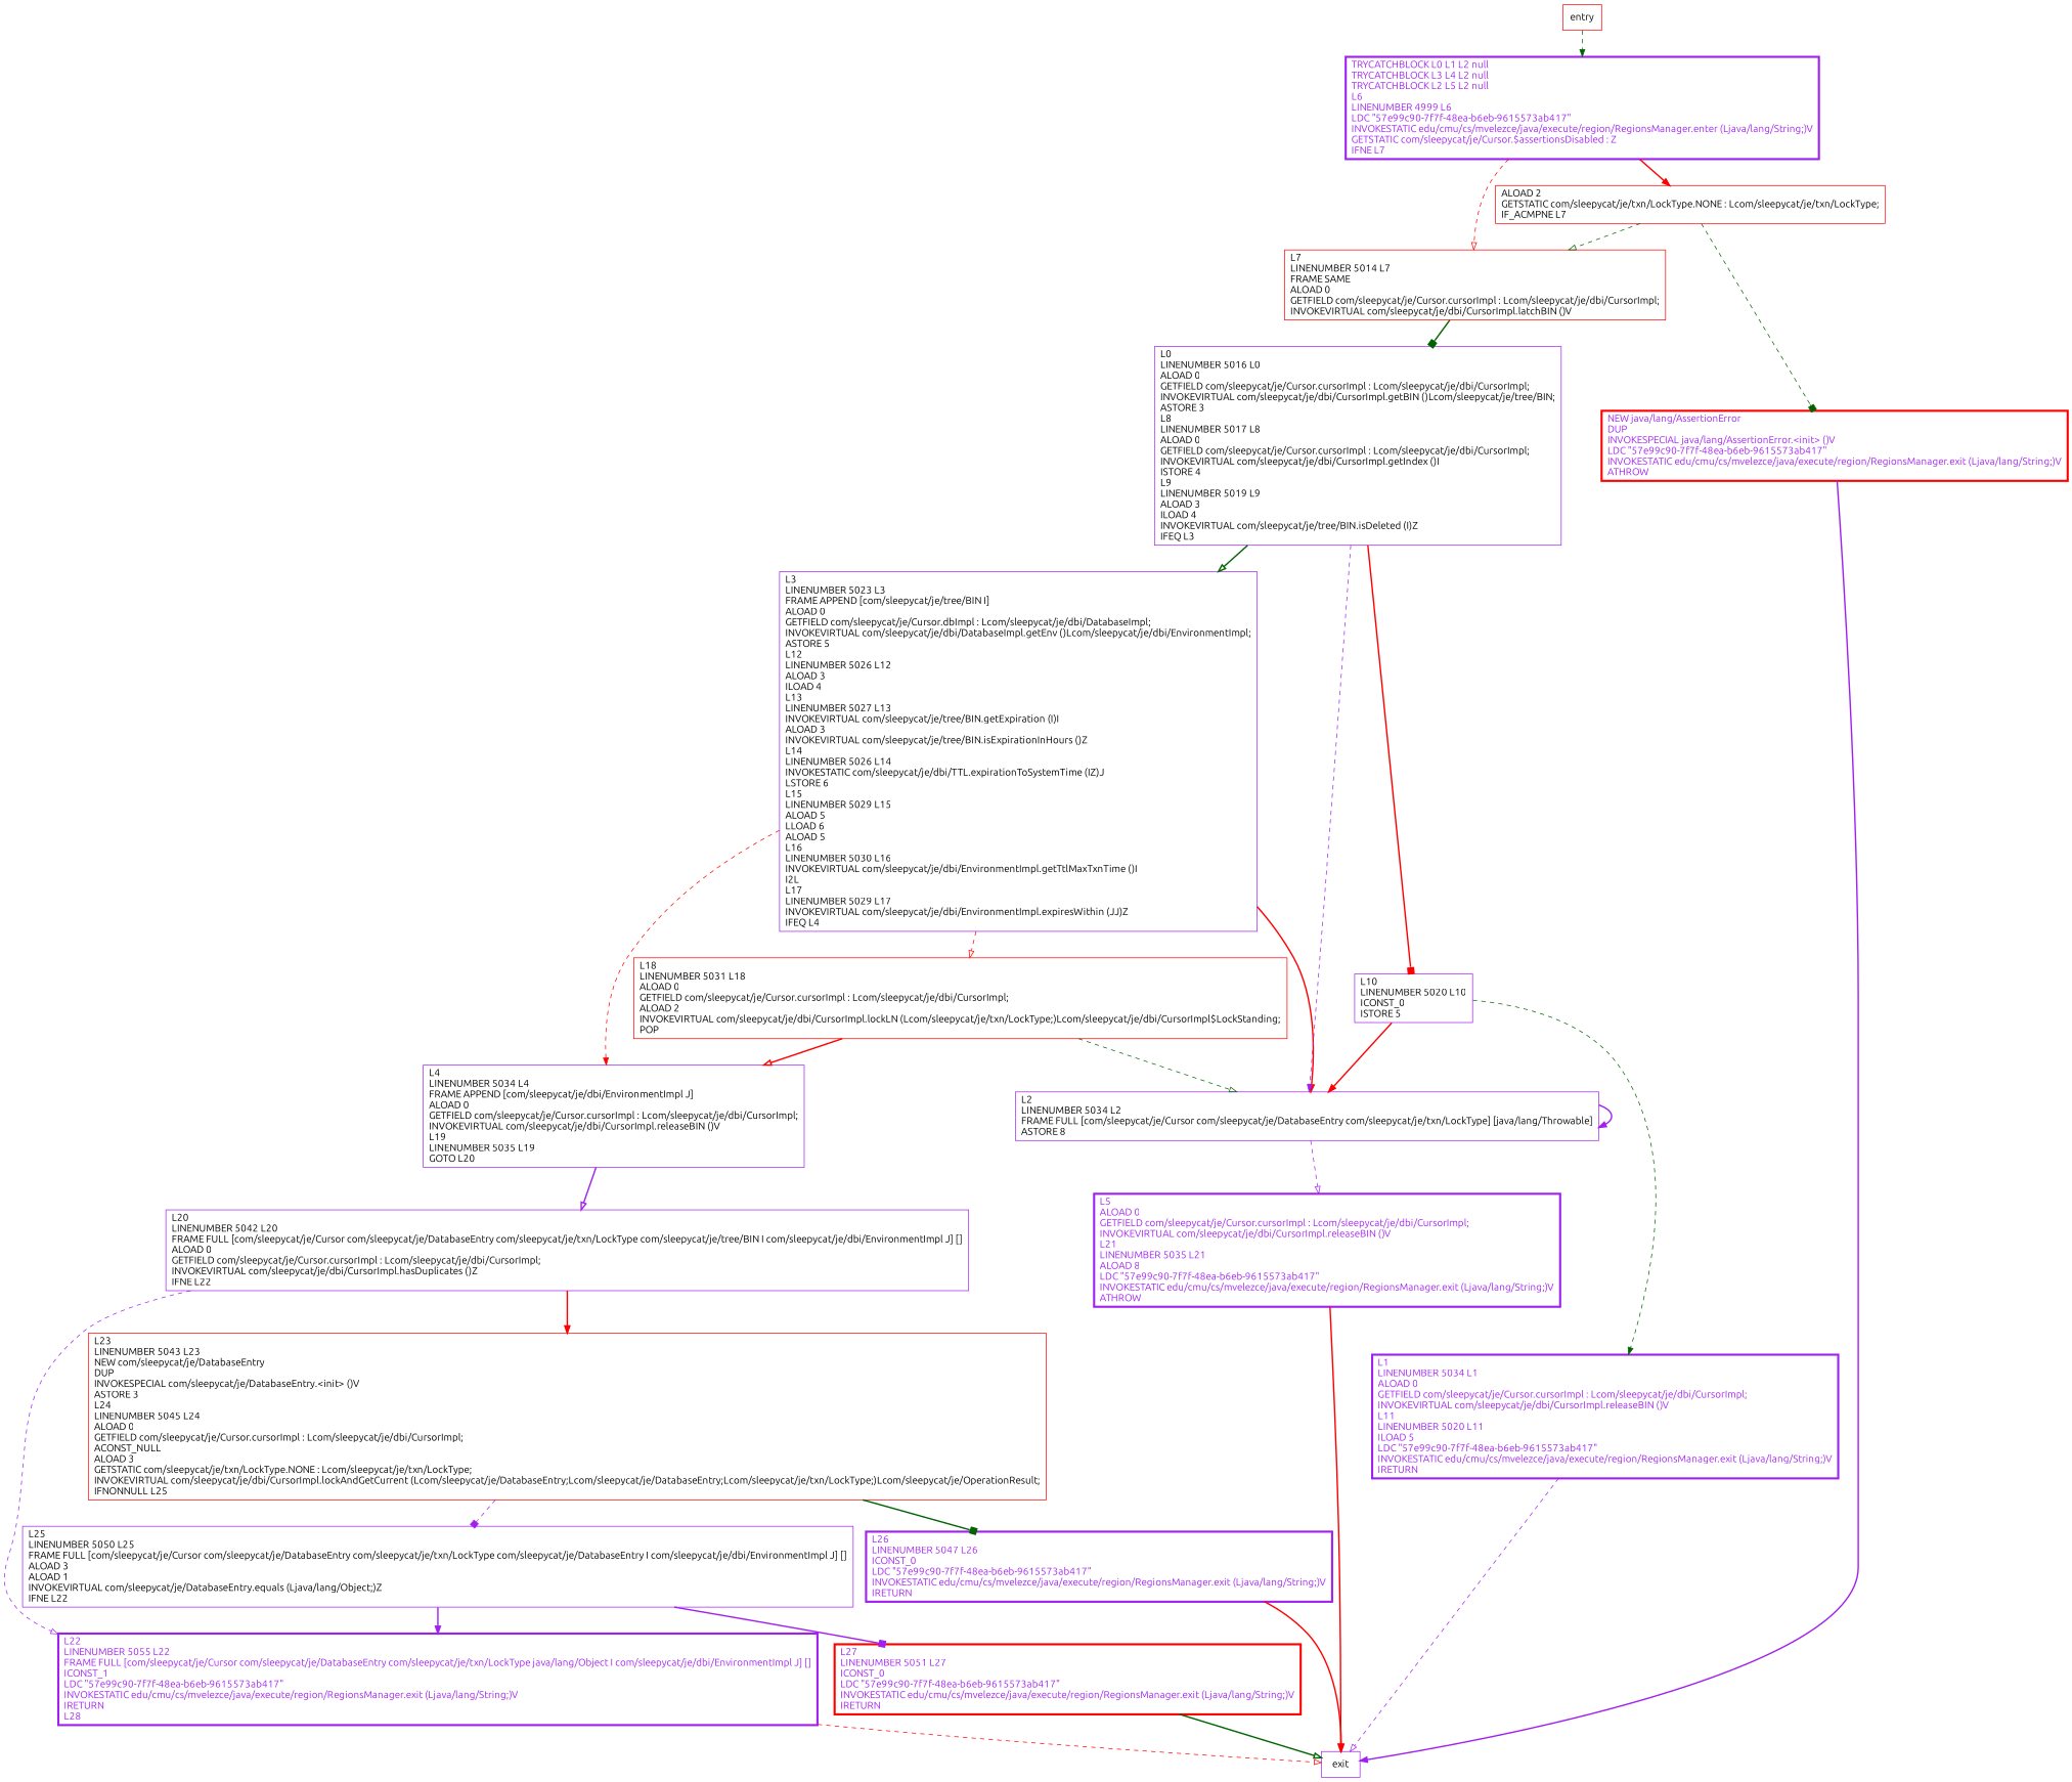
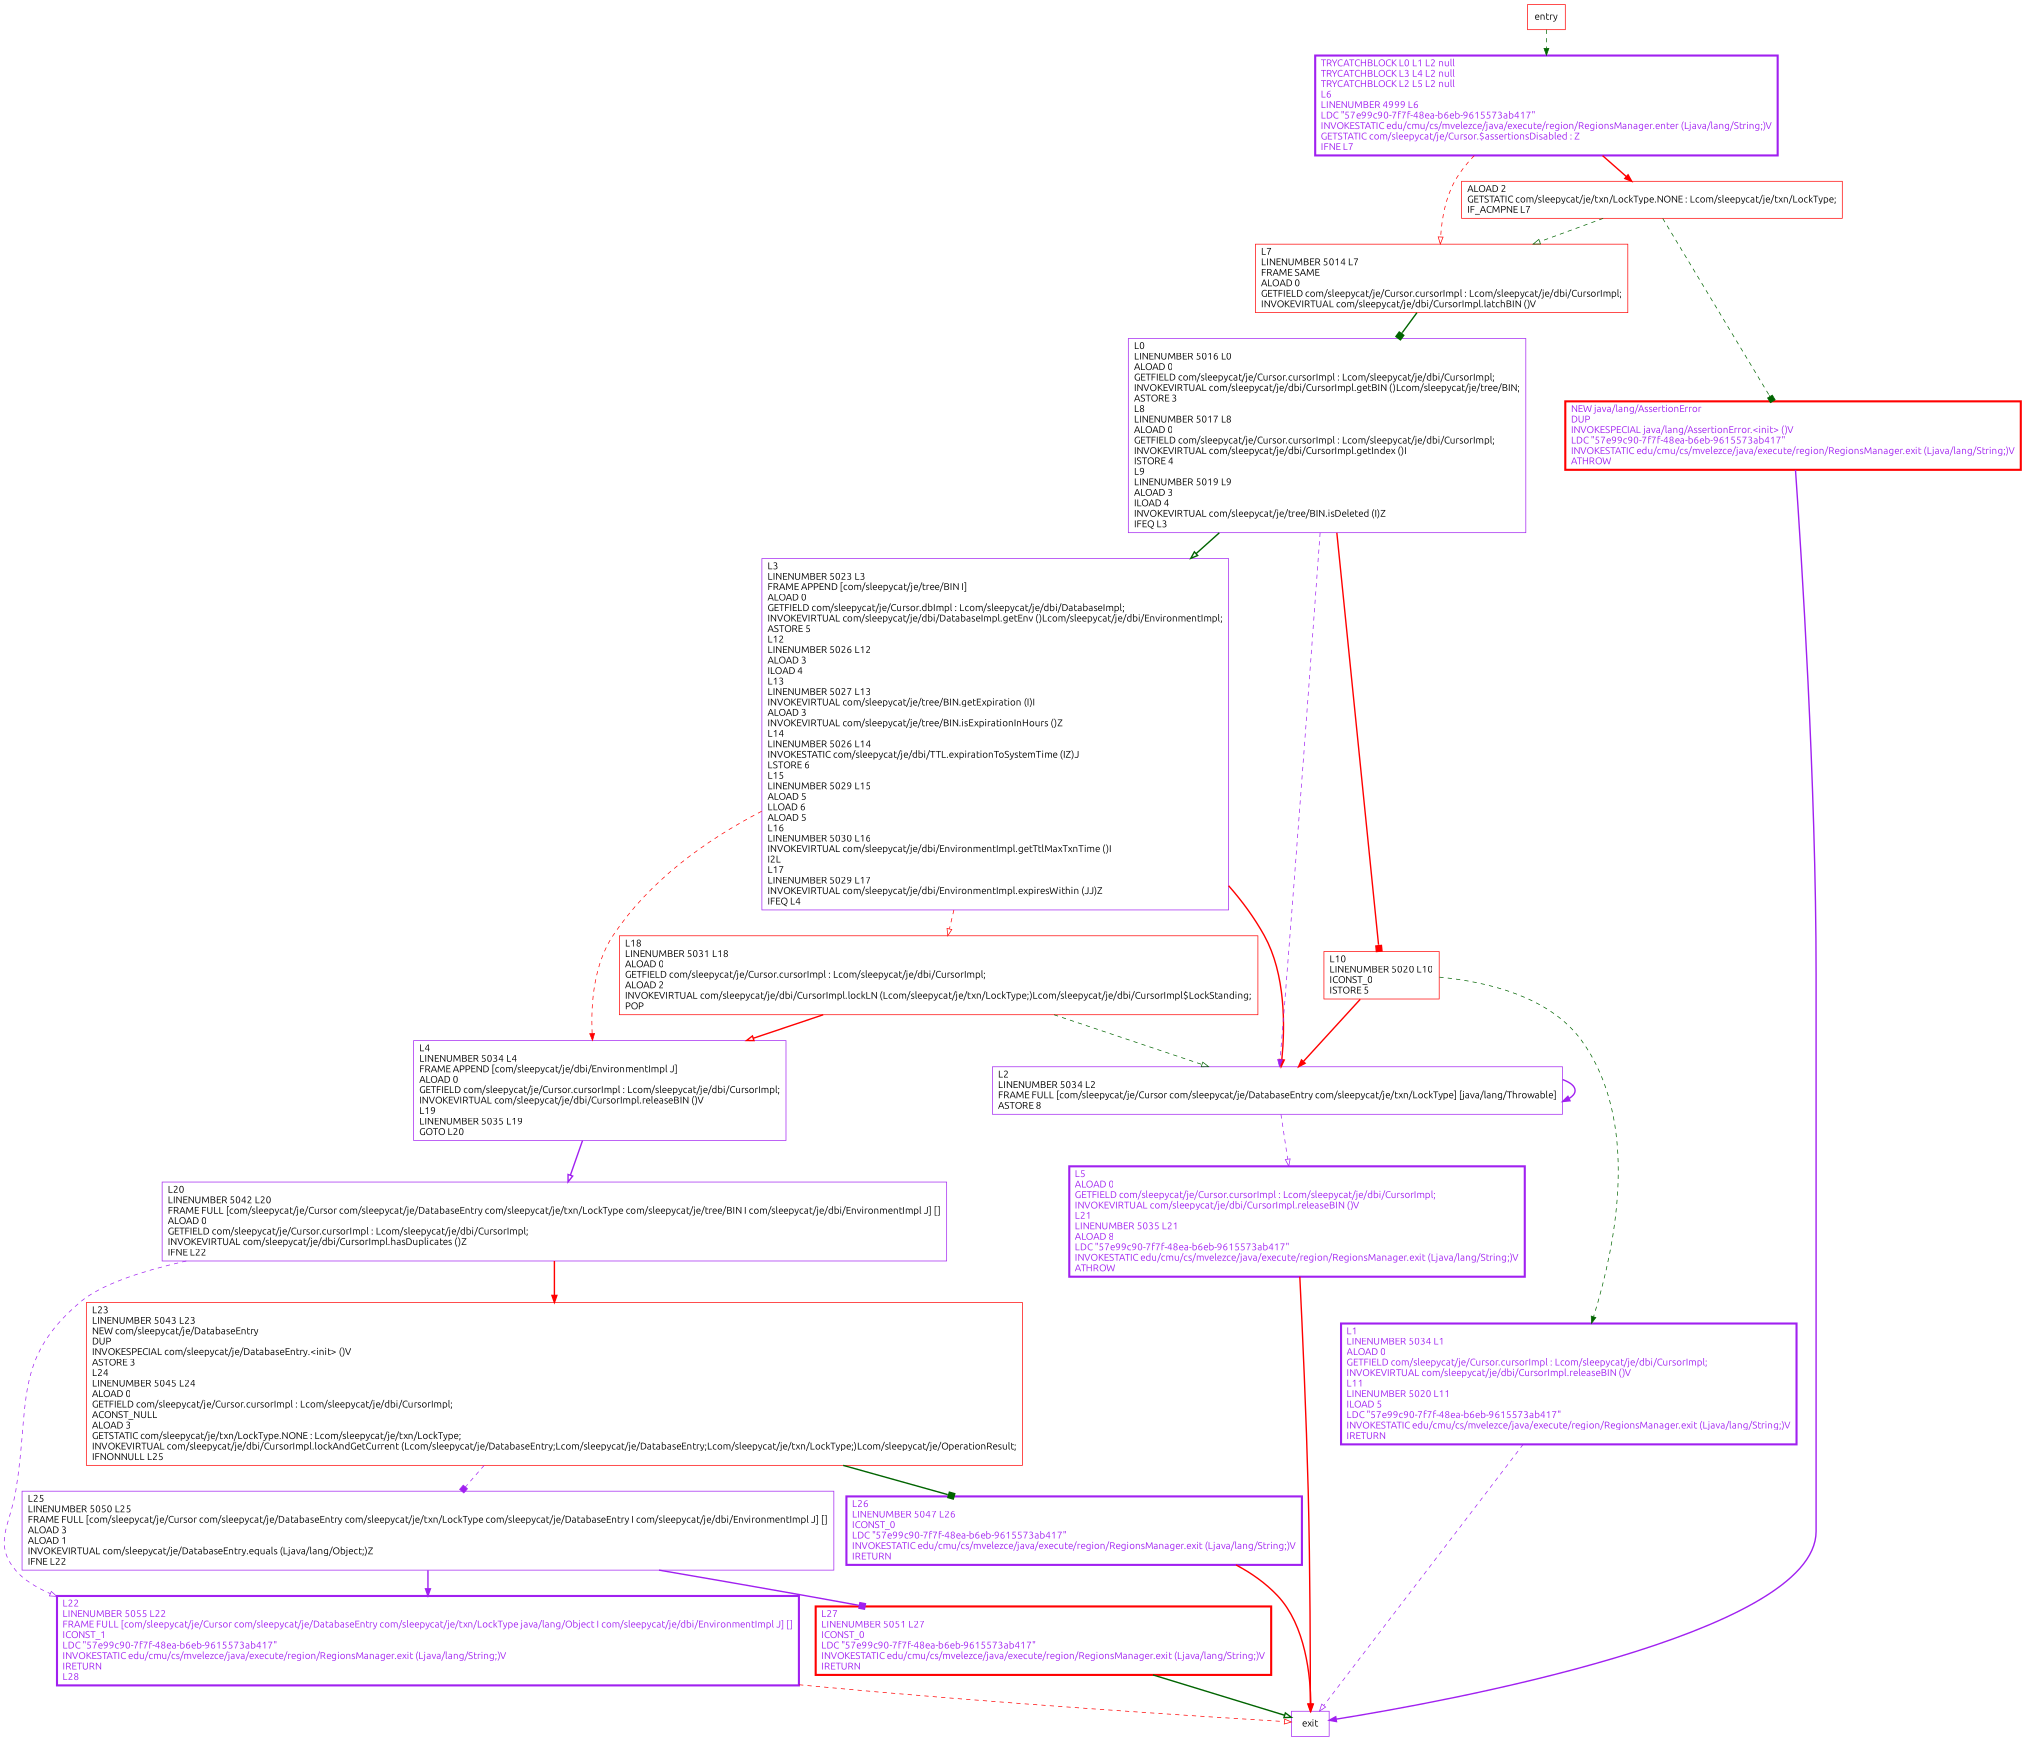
  digraph {
    fontname=Ubuntu
    node [shape=record color=purple fontname=Ubuntu]
    edge [color=red style=bold arrowhead=normal fontname=Ubuntu]
    n1 [label="L2\lLINENUMBER 5034 L2\lFRAME FULL [com/sleepycat/je/Cursor com/sleepycat/je/DatabaseEntry com/sleepycat/je/txn/LockType] [java/lang/Throwable]\lASTORE 8\l"]
    n2 [fontcolor=purple label="L5\lALOAD 0\lGETFIELD com/sleepycat/je/Cursor.cursorImpl : Lcom/sleepycat/je/dbi/CursorImpl;\lINVOKEVIRTUAL com/sleepycat/je/dbi/CursorImpl.releaseBIN ()V\lL21\lLINENUMBER 5035 L21\lALOAD 8\lLDC \"57e99c90-7f7f-48ea-b6eb-9615573ab417\"\lINVOKESTATIC edu/cmu/cs/mvelezce/java/execute/region/RegionsManager.exit (Ljava/lang/String;)V\lATHROW\l" penwidth=3]
    n3 [label="L20\lLINENUMBER 5042 L20\lFRAME FULL [com/sleepycat/je/Cursor com/sleepycat/je/DatabaseEntry com/sleepycat/je/txn/LockType com/sleepycat/je/tree/BIN I com/sleepycat/je/dbi/EnvironmentImpl J] []\lALOAD 0\lGETFIELD com/sleepycat/je/Cursor.cursorImpl : Lcom/sleepycat/je/dbi/CursorImpl;\lINVOKEVIRTUAL com/sleepycat/je/dbi/CursorImpl.hasDuplicates ()Z\lIFNE L22\l"]
    n4 [label="L23\lLINENUMBER 5043 L23\lNEW com/sleepycat/je/DatabaseEntry\lDUP\lINVOKESPECIAL com/sleepycat/je/DatabaseEntry.\<init\> ()V\lASTORE 3\lL24\lLINENUMBER 5045 L24\lALOAD 0\lGETFIELD com/sleepycat/je/Cursor.cursorImpl : Lcom/sleepycat/je/dbi/CursorImpl;\lACONST_NULL\lALOAD 3\lGETSTATIC com/sleepycat/je/txn/LockType.NONE : Lcom/sleepycat/je/txn/LockType;\lINVOKEVIRTUAL com/sleepycat/je/dbi/CursorImpl.lockAndGetCurrent (Lcom/sleepycat/je/DatabaseEntry;Lcom/sleepycat/je/DatabaseEntry;Lcom/sleepycat/je/txn/LockType;)Lcom/sleepycat/je/OperationResult;\lIFNONNULL L25\l" color=red]
    n5 [fontcolor=purple label="L22\lLINENUMBER 5055 L22\lFRAME FULL [com/sleepycat/je/Cursor com/sleepycat/je/DatabaseEntry com/sleepycat/je/txn/LockType java/lang/Object I com/sleepycat/je/dbi/EnvironmentImpl J] []\lICONST_1\lLDC \"57e99c90-7f7f-48ea-b6eb-9615573ab417\"\lINVOKESTATIC edu/cmu/cs/mvelezce/java/execute/region/RegionsManager.exit (Ljava/lang/String;)V\lIRETURN\lL28\l" penwidth=3]
    n6 [label="L18\lLINENUMBER 5031 L18\lALOAD 0\lGETFIELD com/sleepycat/je/Cursor.cursorImpl : Lcom/sleepycat/je/dbi/CursorImpl;\lALOAD 2\lINVOKEVIRTUAL com/sleepycat/je/dbi/CursorImpl.lockLN (Lcom/sleepycat/je/txn/LockType;)Lcom/sleepycat/je/dbi/CursorImpl$LockStanding;\lPOP\l" color=red]
    n7 [label="L4\lLINENUMBER 5034 L4\lFRAME APPEND [com/sleepycat/je/dbi/EnvironmentImpl J]\lALOAD 0\lGETFIELD com/sleepycat/je/Cursor.cursorImpl : Lcom/sleepycat/je/dbi/CursorImpl;\lINVOKEVIRTUAL com/sleepycat/je/dbi/CursorImpl.releaseBIN ()V\lL19\lLINENUMBER 5035 L19\lGOTO L20\l"]
    n8 [label="ALOAD 2\lGETSTATIC com/sleepycat/je/txn/LockType.NONE : Lcom/sleepycat/je/txn/LockType;\lIF_ACMPNE L7\l" color=red]
    n9 [label="L7\lLINENUMBER 5014 L7\lFRAME SAME\lALOAD 0\lGETFIELD com/sleepycat/je/Cursor.cursorImpl : Lcom/sleepycat/je/dbi/CursorImpl;\lINVOKEVIRTUAL com/sleepycat/je/dbi/CursorImpl.latchBIN ()V\l" color=red]
    n10 [color=red fontcolor=purple label="NEW java/lang/AssertionError\lDUP\lINVOKESPECIAL java/lang/AssertionError.\<init\> ()V\lLDC \"57e99c90-7f7f-48ea-b6eb-9615573ab417\"\lINVOKESTATIC edu/cmu/cs/mvelezce/java/execute/region/RegionsManager.exit (Ljava/lang/String;)V\lATHROW\l" penwidth=3]
    n11 [fontcolor=purple label="L1\lLINENUMBER 5034 L1\lALOAD 0\lGETFIELD com/sleepycat/je/Cursor.cursorImpl : Lcom/sleepycat/je/dbi/CursorImpl;\lINVOKEVIRTUAL com/sleepycat/je/dbi/CursorImpl.releaseBIN ()V\lL11\lLINENUMBER 5020 L11\lILOAD 5\lLDC \"57e99c90-7f7f-48ea-b6eb-9615573ab417\"\lINVOKESTATIC edu/cmu/cs/mvelezce/java/execute/region/RegionsManager.exit (Ljava/lang/String;)V\lIRETURN\l" penwidth=3]
    exit
    n13 [fontcolor=purple label="L26\lLINENUMBER 5047 L26\lICONST_0\lLDC \"57e99c90-7f7f-48ea-b6eb-9615573ab417\"\lINVOKESTATIC edu/cmu/cs/mvelezce/java/execute/region/RegionsManager.exit (Ljava/lang/String;)V\lIRETURN\l" penwidth=3]
    n14 [fontcolor=purple label="TRYCATCHBLOCK L0 L1 L2 null\lTRYCATCHBLOCK L3 L4 L2 null\lTRYCATCHBLOCK L2 L5 L2 null\lL6\lLINENUMBER 4999 L6\lLDC \"57e99c90-7f7f-48ea-b6eb-9615573ab417\"\lINVOKESTATIC edu/cmu/cs/mvelezce/java/execute/region/RegionsManager.enter (Ljava/lang/String;)V\lGETSTATIC com/sleepycat/je/Cursor.$assertionsDisabled : Z\lIFNE L7\l" penwidth=3]
    n15 [label="L3\lLINENUMBER 5023 L3\lFRAME APPEND [com/sleepycat/je/tree/BIN I]\lALOAD 0\lGETFIELD com/sleepycat/je/Cursor.dbImpl : Lcom/sleepycat/je/dbi/DatabaseImpl;\lINVOKEVIRTUAL com/sleepycat/je/dbi/DatabaseImpl.getEnv ()Lcom/sleepycat/je/dbi/EnvironmentImpl;\lASTORE 5\lL12\lLINENUMBER 5026 L12\lALOAD 3\lILOAD 4\lL13\lLINENUMBER 5027 L13\lINVOKEVIRTUAL com/sleepycat/je/tree/BIN.getExpiration (I)I\lALOAD 3\lINVOKEVIRTUAL com/sleepycat/je/tree/BIN.isExpirationInHours ()Z\lL14\lLINENUMBER 5026 L14\lINVOKESTATIC com/sleepycat/je/dbi/TTL.expirationToSystemTime (IZ)J\lLSTORE 6\lL15\lLINENUMBER 5029 L15\lALOAD 5\lLLOAD 6\lALOAD 5\lL16\lLINENUMBER 5030 L16\lINVOKEVIRTUAL com/sleepycat/je/dbi/EnvironmentImpl.getTtlMaxTxnTime ()I\lI2L\lL17\lLINENUMBER 5029 L17\lINVOKEVIRTUAL com/sleepycat/je/dbi/EnvironmentImpl.expiresWithin (JJ)Z\lIFEQ L4\l"]
    n16 [color=red fontcolor=purple label="L27\lLINENUMBER 5051 L27\lICONST_0\lLDC \"57e99c90-7f7f-48ea-b6eb-9615573ab417\"\lINVOKESTATIC edu/cmu/cs/mvelezce/java/execute/region/RegionsManager.exit (Ljava/lang/String;)V\lIRETURN\l" penwidth=3]
    n17 [label="L0\lLINENUMBER 5016 L0\lALOAD 0\lGETFIELD com/sleepycat/je/Cursor.cursorImpl : Lcom/sleepycat/je/dbi/CursorImpl;\lINVOKEVIRTUAL com/sleepycat/je/dbi/CursorImpl.getBIN ()Lcom/sleepycat/je/tree/BIN;\lASTORE 3\lL8\lLINENUMBER 5017 L8\lALOAD 0\lGETFIELD com/sleepycat/je/Cursor.cursorImpl : Lcom/sleepycat/je/dbi/CursorImpl;\lINVOKEVIRTUAL com/sleepycat/je/dbi/CursorImpl.getIndex ()I\lISTORE 4\lL9\lLINENUMBER 5019 L9\lALOAD 3\lILOAD 4\lINVOKEVIRTUAL com/sleepycat/je/tree/BIN.isDeleted (I)Z\lIFEQ L3\l"]
-   n18 [label="L10\lLINENUMBER 5020 L10\lICONST_0\lISTORE 5\l"]
+   n18 [label="L10\lLINENUMBER 5020 L10\lICONST_0\lISTORE 5\l" color=red]
    n19 [label="L25\lLINENUMBER 5050 L25\lFRAME FULL [com/sleepycat/je/Cursor com/sleepycat/je/DatabaseEntry com/sleepycat/je/txn/LockType com/sleepycat/je/DatabaseEntry I com/sleepycat/je/dbi/EnvironmentImpl J] []\lALOAD 3\lALOAD 1\lINVOKEVIRTUAL com/sleepycat/je/DatabaseEntry.equals (Ljava/lang/Object;)Z\lIFNE L22\l"]
    entry [color=red]
    n1 -> n1 [color=purple]
    n1 -> n2 [color=purple style=dashed arrowhead=onormal]
    n2 -> exit
    n3 -> n4
    n3 -> n5 [color=purple style=dashed arrowhead=onormal]
    n4 -> n13 [color=darkgreen arrowhead=box]
    n4 -> n19 [color=purple style=dashed arrowhead=box]
    n5 -> exit [style=dashed arrowhead=onormal]
    n6 -> n1 [color=darkgreen style=dashed arrowhead=onormal]
    n6 -> n7 [arrowhead=onormal]
    n7 -> n3 [color=purple arrowhead=onormal]
    n8 -> n9 [color=darkgreen style=dashed arrowhead=onormal]
    n8 -> n10 [color=darkgreen style=dashed arrowhead=box]
    n9 -> n17 [color=darkgreen arrowhead=box]
    n10 -> exit [color=purple]
    n11 -> exit [color=purple style=dashed arrowhead=onormal]
    n13 -> exit
    n14 -> n8
    n14 -> n9 [style=dashed arrowhead=onormal]
    n15 -> n1
    n15 -> n6 [style=dashed arrowhead=onormal]
    n15 -> n7 [style=dashed]
    n16 -> exit [color=darkgreen arrowhead=onormal]
    n17 -> n1 [color=purple style=dashed]
    n17 -> n15 [color=darkgreen arrowhead=onormal]
    n17 -> n18 [arrowhead=box]
    n18 -> n1
    n18 -> n11 [color=darkgreen style=dashed]
    n19 -> n5 [color=purple]
    n19 -> n16 [color=purple arrowhead=box]
    entry -> n14 [color=darkgreen style=dashed]
  }
